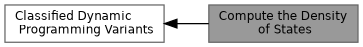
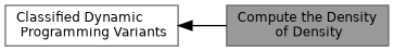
  digraph {
    rankdir=LR
    node [fontname=Helvetica fontsize=10 shape=box style=filled]
    n1 [color=grey40 fillcolor=white height=0.2 label="Classified Dynamic\l Programming Variants" width=0.4]
-   n2 [color=gray40 fillcolor=grey60 fontcolor=black height=0.2 label="Compute the Density\l of States" width=0.4]
+   n2 [color=gray40 fillcolor=grey60 fontcolor=black height=0.2 label="Compute the Density\l of Density" width=0.4]
    n1 -> n2 [dir=back fontname=Helvetica fontsize=10 labelfontname=Helvetica labelfontsize=10 shape=plaintext style=solid]
  }
